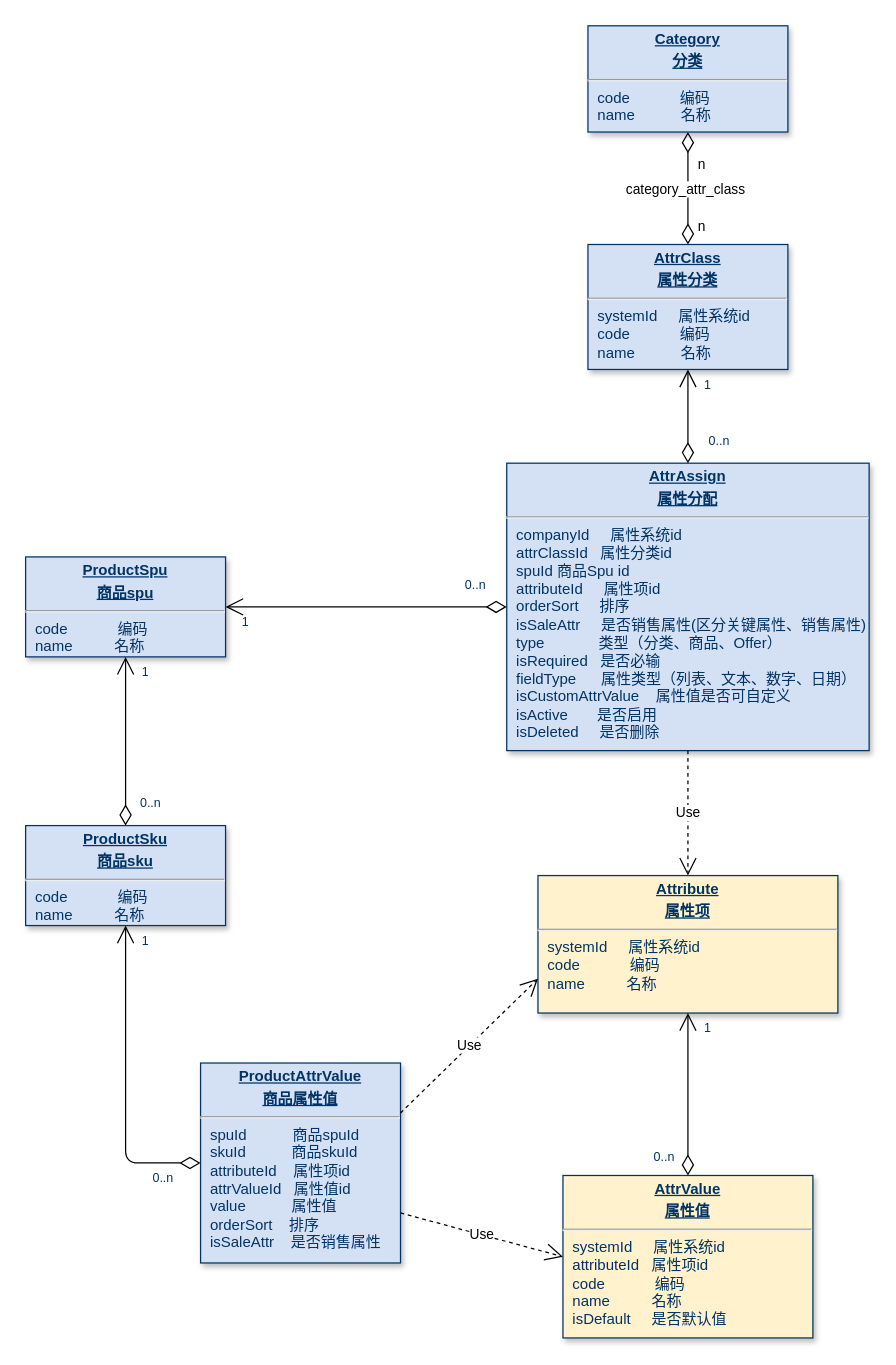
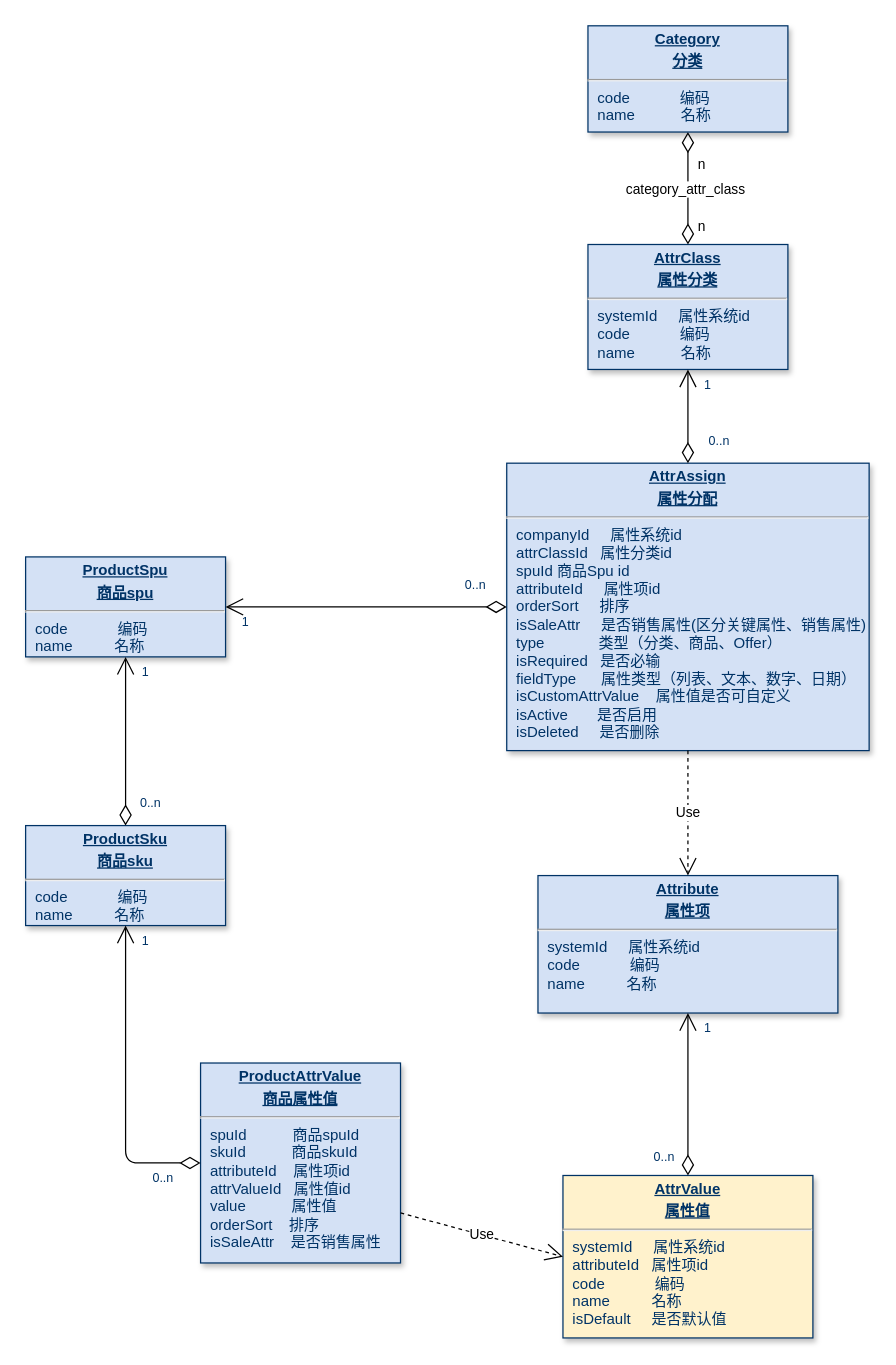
  <mxCell id="0" />
  <mxCell id="1" parent="0" />
  <mxCell id="2" value="&lt;p style=&quot;margin: 4px 0px 0px; text-align: center;&quot;&gt;&lt;b&gt;&lt;u&gt;AttrClass&lt;/u&gt;&lt;/b&gt;&lt;br&gt;&lt;/p&gt;&lt;p style=&quot;margin: 4px 0px 0px; text-align: center;&quot;&gt;&lt;b&gt;&lt;u&gt;属性分类&lt;/u&gt;&lt;/b&gt;&lt;br&gt;&lt;/p&gt;&lt;hr&gt;&lt;p style=&quot;margin: 0px; margin-left: 8px;&quot;&gt;systemId&amp;nbsp; &amp;nbsp; &amp;nbsp;属性系统id&lt;/p&gt;&lt;p style=&quot;margin: 0px; margin-left: 8px;&quot;&gt;code&amp;nbsp; &amp;nbsp; &amp;nbsp; &amp;nbsp; &amp;nbsp; &amp;nbsp; 编码&lt;br&gt;&lt;/p&gt;&lt;p style=&quot;margin: 0px; margin-left: 8px;&quot;&gt;name&amp;nbsp; &amp;nbsp; &amp;nbsp; &amp;nbsp; &amp;nbsp; &amp;nbsp;名称&lt;/p&gt;" style="verticalAlign=top;align=left;overflow=fill;fontSize=12;fontFamily=Helvetica;html=1;strokeColor=#003366;shadow=1;fillColor=#D4E1F5;fontColor=#003366" parent="1" vertex="1"><mxGeometry x="470" y="195" width="160" height="100" as="geometry" /></mxCell>
  <mxCell id="3" style="edgeStyle=orthogonalEdgeStyle;rounded=0;orthogonalLoop=1;jettySize=auto;html=1;entryX=0.5;entryY=0;entryDx=0;entryDy=0;startArrow=diamondThin;startFill=0;endArrow=diamondThin;endFill=0;jumpSize=6;targetPerimeterSpacing=0;sourcePerimeterSpacing=0;startSize=14;endSize=14;" parent="1" source="7" target="2" edge="1"><mxGeometry relative="1" as="geometry" /></mxCell>
  <mxCell id="4" value="n" style="edgeLabel;html=1;align=center;verticalAlign=middle;resizable=0;points=[];" parent="3" vertex="1" connectable="0"><mxGeometry x="0.749" y="-2" relative="1" as="geometry"><mxPoint x="12" y="-4" as="offset" /></mxGeometry></mxCell>
  <mxCell id="5" value="n" style="edgeLabel;html=1;align=center;verticalAlign=middle;resizable=0;points=[];" parent="3" vertex="1" connectable="0"><mxGeometry x="-0.666" y="-1" relative="1" as="geometry"><mxPoint x="11" y="10" as="offset" /></mxGeometry></mxCell>
  <mxCell id="6" value="category_attr_class" style="edgeLabel;html=1;align=center;verticalAlign=middle;resizable=0;points=[];" parent="3" vertex="1" connectable="0"><mxGeometry x="0.334" y="-3" relative="1" as="geometry"><mxPoint y="-15" as="offset" /></mxGeometry></mxCell>
  <mxCell id="7" value="&lt;p style=&quot;margin: 4px 0px 0px; text-align: center;&quot;&gt;&lt;b&gt;&lt;u&gt;Category&lt;/u&gt;&lt;/b&gt;&lt;/p&gt;&lt;p style=&quot;margin: 4px 0px 0px; text-align: center;&quot;&gt;&lt;b&gt;&lt;u&gt;分类&lt;/u&gt;&lt;/b&gt;&lt;br&gt;&lt;/p&gt;&lt;hr&gt;&lt;p style=&quot;margin: 0px; margin-left: 8px;&quot;&gt;&lt;span style=&quot;background-color: initial;&quot;&gt;code&amp;nbsp; &amp;nbsp; &amp;nbsp; &amp;nbsp; &amp;nbsp; &amp;nbsp; 编码&lt;/span&gt;&lt;br&gt;&lt;/p&gt;&lt;p style=&quot;margin: 0px; margin-left: 8px;&quot;&gt;name&amp;nbsp; &amp;nbsp; &amp;nbsp; &amp;nbsp; &amp;nbsp; &amp;nbsp;名称&lt;/p&gt;" style="verticalAlign=top;align=left;overflow=fill;fontSize=12;fontFamily=Helvetica;html=1;strokeColor=#003366;shadow=1;fillColor=#D4E1F5;fontColor=#003366" parent="1" vertex="1"><mxGeometry x="470" y="20" width="160" height="85" as="geometry" /></mxCell>
  <mxCell id="8" value="&lt;p style=&quot;margin: 4px 0px 0px; text-align: center;&quot;&gt;&lt;b&gt;&lt;u&gt;AttrAssign&lt;/u&gt;&lt;/b&gt;&lt;br&gt;&lt;/p&gt;&lt;p style=&quot;margin: 4px 0px 0px; text-align: center;&quot;&gt;&lt;b&gt;&lt;u&gt;属性分配&lt;/u&gt;&lt;/b&gt;&lt;br&gt;&lt;/p&gt;&lt;hr&gt;&lt;p style=&quot;margin: 0px; margin-left: 8px;&quot;&gt;companyId&amp;nbsp; &amp;nbsp; &amp;nbsp;属性系统id&lt;/p&gt;&lt;p style=&quot;margin: 0px; margin-left: 8px;&quot;&gt;attrClassId&amp;nbsp; &amp;nbsp;属性分类id&lt;br&gt;&lt;/p&gt;&lt;p style=&quot;margin: 0px; margin-left: 8px;&quot;&gt;spuId 商品Spu id&lt;/p&gt;&lt;p style=&quot;margin: 0px; margin-left: 8px;&quot;&gt;attributeId&amp;nbsp; &amp;nbsp; &amp;nbsp;属性项id&lt;/p&gt;&lt;p style=&quot;margin: 0px; margin-left: 8px;&quot;&gt;orderSort&amp;nbsp; &amp;nbsp; &amp;nbsp;排序&lt;br&gt;&lt;/p&gt;&lt;p style=&quot;margin: 0px; margin-left: 8px;&quot;&gt;isSaleAttr&amp;nbsp; &amp;nbsp; &amp;nbsp;是否销售属性(区分关键属性、销售属性)&lt;br&gt;&lt;/p&gt;&lt;p style=&quot;margin: 0px; margin-left: 8px;&quot;&gt;type&amp;nbsp; &amp;nbsp; &amp;nbsp; &amp;nbsp; &amp;nbsp; &amp;nbsp; &amp;nbsp;类型（分类、商品、Offer）&lt;br&gt;&lt;/p&gt;&lt;p style=&quot;margin: 0px; margin-left: 8px;&quot;&gt;isRequired&amp;nbsp; &amp;nbsp;是否必输&lt;br&gt;&lt;/p&gt;&lt;p style=&quot;margin: 0px; margin-left: 8px;&quot;&gt;fieldType&amp;nbsp; &amp;nbsp; &amp;nbsp; 属性类型（列表、文本、数字、日期）&lt;/p&gt;&lt;p style=&quot;margin: 0px; margin-left: 8px;&quot;&gt;isCustomAttrValue&amp;nbsp; &amp;nbsp; 属性值是否可自定义&lt;br&gt;&lt;/p&gt;&lt;p style=&quot;margin: 0px; margin-left: 8px;&quot;&gt;isActive&amp;nbsp; &amp;nbsp; &amp;nbsp; &amp;nbsp;是否启用&lt;/p&gt;&lt;p style=&quot;margin: 0px; margin-left: 8px;&quot;&gt;isDeleted&amp;nbsp; &amp;nbsp; &amp;nbsp;是否删除&lt;/p&gt;" style="verticalAlign=top;align=left;overflow=fill;fontSize=12;fontFamily=Helvetica;html=1;strokeColor=#003366;shadow=1;fillColor=#D4E1F5;fontColor=#003366" parent="1" vertex="1"><mxGeometry x="405" y="370" width="290" height="230" as="geometry" /></mxCell>
  <mxCell id="9" value="" style="endArrow=open;endSize=12;startArrow=diamondThin;startSize=14;startFill=0;edgeStyle=orthogonalEdgeStyle;exitX=0.5;exitY=0;exitDx=0;exitDy=0;" parent="1" source="8" target="2" edge="1"><mxGeometry x="439.36" y="-578.84" as="geometry"><mxPoint x="760" y="-55" as="sourcePoint" /><mxPoint x="910" y="-55" as="targetPoint" /></mxGeometry></mxCell>
  <mxCell id="10" value="0..n" style="resizable=0;align=left;verticalAlign=top;labelBackgroundColor=#ffffff;fontSize=10;strokeColor=#003366;shadow=1;fillColor=#D4E1F5;fontColor=#003366" parent="9" connectable="0" vertex="1"><mxGeometry x="-1" relative="1" as="geometry"><mxPoint x="15" y="-30" as="offset" /></mxGeometry></mxCell>
  <mxCell id="11" value="1" style="resizable=0;align=right;verticalAlign=top;labelBackgroundColor=#ffffff;fontSize=10;strokeColor=#003366;shadow=1;fillColor=#D4E1F5;fontColor=#003366" parent="9" connectable="0" vertex="1"><mxGeometry x="1" relative="1" as="geometry"><mxPoint x="20" as="offset" /></mxGeometry></mxCell>
- <mxCell id="12" value="&lt;p style=&quot;margin: 4px 0px 0px; text-align: center;&quot;&gt;&lt;b&gt;&lt;u&gt;Attribute&lt;/u&gt;&lt;/b&gt;&lt;br&gt;&lt;/p&gt;&lt;p style=&quot;margin: 4px 0px 0px; text-align: center;&quot;&gt;&lt;b&gt;&lt;u&gt;属性项&lt;/u&gt;&lt;/b&gt;&lt;br&gt;&lt;/p&gt;&lt;hr&gt;&lt;p style=&quot;margin: 0px; margin-left: 8px;&quot;&gt;systemId&amp;nbsp; &amp;nbsp; &amp;nbsp;属性系统id&lt;/p&gt;&lt;p style=&quot;margin: 0px; margin-left: 8px;&quot;&gt;code&amp;nbsp; &amp;nbsp; &amp;nbsp; &amp;nbsp; &amp;nbsp; &amp;nbsp; 编码&lt;/p&gt;&lt;p style=&quot;margin: 0px; margin-left: 8px;&quot;&gt;name&amp;nbsp; &amp;nbsp; &amp;nbsp; &amp;nbsp; &amp;nbsp; 名称&lt;br&gt;&lt;/p&gt;" style="verticalAlign=top;align=left;overflow=fill;fontSize=12;fontFamily=Helvetica;html=1;strokeColor=#003366;shadow=1;fillColor=#fff2cc;fontColor=#003366;" parent="1" vertex="1"><mxGeometry x="430" y="700" width="240" height="110" as="geometry" /></mxCell>
+ <mxCell id="12" value="&lt;p style=&quot;margin: 4px 0px 0px; text-align: center;&quot;&gt;&lt;b&gt;&lt;u&gt;Attribute&lt;/u&gt;&lt;/b&gt;&lt;br&gt;&lt;/p&gt;&lt;p style=&quot;margin: 4px 0px 0px; text-align: center;&quot;&gt;&lt;b&gt;&lt;u&gt;属性项&lt;/u&gt;&lt;/b&gt;&lt;br&gt;&lt;/p&gt;&lt;hr&gt;&lt;p style=&quot;margin: 0px; margin-left: 8px;&quot;&gt;systemId&amp;nbsp; &amp;nbsp; &amp;nbsp;属性系统id&lt;/p&gt;&lt;p style=&quot;margin: 0px; margin-left: 8px;&quot;&gt;code&amp;nbsp; &amp;nbsp; &amp;nbsp; &amp;nbsp; &amp;nbsp; &amp;nbsp; 编码&lt;/p&gt;&lt;p style=&quot;margin: 0px; margin-left: 8px;&quot;&gt;name&amp;nbsp; &amp;nbsp; &amp;nbsp; &amp;nbsp; &amp;nbsp; 名称&lt;br&gt;&lt;/p&gt;" style="verticalAlign=top;align=left;overflow=fill;fontSize=12;fontFamily=Helvetica;html=1;strokeColor=#003366;shadow=1;fillColor=#D4E1F5;fontColor=#003366" parent="1" vertex="1"><mxGeometry x="430" y="700" width="240" height="110" as="geometry" /></mxCell>
  <mxCell id="13" value="Use" style="endArrow=open;endSize=12;dashed=1;html=1;rounded=0;sourcePerimeterSpacing=0;targetPerimeterSpacing=0;jumpSize=6;entryX=0.5;entryY=0;entryDx=0;entryDy=0;exitX=0.5;exitY=1;exitDx=0;exitDy=0;" parent="1" source="8" target="12" edge="1"><mxGeometry width="160" relative="1" as="geometry"><mxPoint x="1030" y="135" as="sourcePoint" /><mxPoint x="1190" y="135" as="targetPoint" /></mxGeometry></mxCell>
  <mxCell id="14" value="&lt;p style=&quot;margin: 4px 0px 0px; text-align: center;&quot;&gt;&lt;b&gt;&lt;u&gt;AttrValue&lt;/u&gt;&lt;/b&gt;&lt;br&gt;&lt;/p&gt;&lt;p style=&quot;margin: 4px 0px 0px; text-align: center;&quot;&gt;&lt;b&gt;&lt;u&gt;属性值&lt;/u&gt;&lt;/b&gt;&lt;br&gt;&lt;/p&gt;&lt;hr&gt;&lt;p style=&quot;margin: 0px; margin-left: 8px;&quot;&gt;systemId&amp;nbsp; &amp;nbsp; &amp;nbsp;属性系统id&lt;/p&gt;&lt;p style=&quot;margin: 0px; margin-left: 8px;&quot;&gt;attributeId&amp;nbsp; &amp;nbsp;属性项id&lt;br&gt;&lt;/p&gt;&lt;p style=&quot;margin: 0px; margin-left: 8px;&quot;&gt;code&amp;nbsp; &amp;nbsp; &amp;nbsp; &amp;nbsp; &amp;nbsp; &amp;nbsp; 编码&lt;/p&gt;&lt;p style=&quot;margin: 0px; margin-left: 8px;&quot;&gt;name&amp;nbsp; &amp;nbsp; &amp;nbsp; &amp;nbsp; &amp;nbsp; 名称&lt;br&gt;&lt;/p&gt;&lt;p style=&quot;margin: 0px; margin-left: 8px;&quot;&gt;isDefault&amp;nbsp; &amp;nbsp; &amp;nbsp;是否默认值&lt;/p&gt;" style="verticalAlign=top;align=left;overflow=fill;fontSize=12;fontFamily=Helvetica;html=1;strokeColor=#003366;shadow=1;fillColor=#fff2cc;fontColor=#003366;" parent="1" vertex="1"><mxGeometry x="450" y="940" width="200" height="130" as="geometry" /></mxCell>
  <mxCell id="15" value="" style="endArrow=open;endSize=12;startArrow=diamondThin;startSize=14;startFill=0;edgeStyle=orthogonalEdgeStyle;exitX=0.5;exitY=0;exitDx=0;exitDy=0;entryX=0.5;entryY=1;entryDx=0;entryDy=0;" parent="1" source="14" target="12" edge="1"><mxGeometry x="449.36" y="-568.84" as="geometry"><mxPoint x="790" y="255" as="sourcePoint" /><mxPoint x="640" y="255" as="targetPoint" /></mxGeometry></mxCell>
  <mxCell id="16" value="0..n" style="resizable=0;align=left;verticalAlign=top;labelBackgroundColor=#ffffff;fontSize=10;strokeColor=#003366;shadow=1;fillColor=#D4E1F5;fontColor=#003366" parent="15" connectable="0" vertex="1"><mxGeometry x="-1" relative="1" as="geometry"><mxPoint x="-29" y="-27" as="offset" /></mxGeometry></mxCell>
  <mxCell id="17" value="1" style="resizable=0;align=right;verticalAlign=top;labelBackgroundColor=#ffffff;fontSize=10;strokeColor=#003366;shadow=1;fillColor=#D4E1F5;fontColor=#003366" parent="15" connectable="0" vertex="1"><mxGeometry x="1" relative="1" as="geometry"><mxPoint x="20" as="offset" /></mxGeometry></mxCell>
  <mxCell id="18" value="&lt;p style=&quot;margin: 4px 0px 0px; text-align: center;&quot;&gt;&lt;b&gt;&lt;u&gt;ProductAttrValue&lt;/u&gt;&lt;/b&gt;&lt;/p&gt;&lt;p style=&quot;margin: 4px 0px 0px; text-align: center;&quot;&gt;&lt;u style=&quot;&quot;&gt;&lt;b&gt;商品属性值&lt;/b&gt;&lt;br&gt;&lt;/u&gt;&lt;/p&gt;&lt;hr&gt;&lt;p style=&quot;margin: 0px; margin-left: 8px;&quot;&gt;&lt;span style=&quot;background-color: initial;&quot;&gt;spuId&amp;nbsp; &amp;nbsp; &amp;nbsp; &amp;nbsp; &amp;nbsp; &amp;nbsp;商品spuId&lt;/span&gt;&lt;br&gt;&lt;/p&gt;&lt;p style=&quot;margin: 0px; margin-left: 8px;&quot;&gt;skuId&amp;nbsp; &amp;nbsp; &amp;nbsp; &amp;nbsp; &amp;nbsp; &amp;nbsp;商品skuId&lt;/p&gt;&lt;p style=&quot;margin: 0px; margin-left: 8px;&quot;&gt;attributeId&amp;nbsp; &amp;nbsp; 属性项id&lt;br&gt;&lt;/p&gt;&lt;p style=&quot;margin: 0px; margin-left: 8px;&quot;&gt;attrValueId&amp;nbsp; &amp;nbsp;属性值id&lt;br&gt;&lt;/p&gt;&lt;p style=&quot;margin: 0px; margin-left: 8px;&quot;&gt;value&amp;nbsp; &amp;nbsp; &amp;nbsp; &amp;nbsp; &amp;nbsp; &amp;nbsp;属性值&lt;br&gt;&lt;/p&gt;&lt;p style=&quot;margin: 0px; margin-left: 8px;&quot;&gt;orderSort&amp;nbsp; &amp;nbsp; 排序&lt;br&gt;&lt;/p&gt;&lt;p style=&quot;margin: 0px; margin-left: 8px;&quot;&gt;isSaleAttr&amp;nbsp; &amp;nbsp; 是否销售属性&lt;br&gt;&lt;/p&gt;" style="verticalAlign=top;align=left;overflow=fill;fontSize=12;fontFamily=Helvetica;html=1;strokeColor=#003366;shadow=1;fillColor=#D4E1F5;fontColor=#003366" parent="1" vertex="1"><mxGeometry x="160" y="850" width="160" height="160" as="geometry" /></mxCell>
- <mxCell id="19" value="Use" style="endArrow=open;endSize=12;dashed=1;html=1;rounded=0;sourcePerimeterSpacing=0;targetPerimeterSpacing=0;jumpSize=6;exitX=1;exitY=0.25;exitDx=0;exitDy=0;entryX=0;entryY=0.75;entryDx=0;entryDy=0;" parent="1" source="18" target="12" edge="1"><mxGeometry width="160" relative="1" as="geometry"><mxPoint x="550" y="680" as="sourcePoint" /><mxPoint x="710" y="680" as="targetPoint" /></mxGeometry></mxCell>
  <mxCell id="20" value="Use" style="endArrow=open;endSize=12;dashed=1;html=1;rounded=0;sourcePerimeterSpacing=0;targetPerimeterSpacing=0;jumpSize=6;entryX=0;entryY=0.5;entryDx=0;entryDy=0;exitX=1;exitY=0.75;exitDx=0;exitDy=0;" parent="1" source="18" target="14" edge="1"><mxGeometry width="160" relative="1" as="geometry"><mxPoint x="560" y="740" as="sourcePoint" /><mxPoint x="720" y="740" as="targetPoint" /></mxGeometry></mxCell>
  <mxCell id="21" value="&lt;p style=&quot;margin: 4px 0px 0px; text-align: center;&quot;&gt;&lt;b&gt;&lt;u&gt;ProductSku&lt;/u&gt;&lt;/b&gt;&lt;/p&gt;&lt;p style=&quot;margin: 4px 0px 0px; text-align: center;&quot;&gt;&lt;u style=&quot;&quot;&gt;&lt;b&gt;商品sku&lt;/b&gt;&lt;/u&gt;&lt;/p&gt;&lt;hr&gt;&lt;p style=&quot;margin: 0px; margin-left: 8px;&quot;&gt;code&amp;nbsp; &amp;nbsp; &amp;nbsp; &amp;nbsp; &amp;nbsp; &amp;nbsp; 编码&lt;/p&gt;&lt;p style=&quot;margin: 0px; margin-left: 8px;&quot;&gt;name&amp;nbsp; &amp;nbsp; &amp;nbsp; &amp;nbsp; &amp;nbsp; 名称&lt;/p&gt;" style="verticalAlign=top;align=left;overflow=fill;fontSize=12;fontFamily=Helvetica;html=1;strokeColor=#003366;shadow=1;fillColor=#D4E1F5;fontColor=#003366" parent="1" vertex="1"><mxGeometry x="20" y="660" width="160" height="80" as="geometry" /></mxCell>
  <mxCell id="22" value="" style="endArrow=open;endSize=12;startArrow=diamondThin;startSize=14;startFill=0;edgeStyle=orthogonalEdgeStyle;exitX=0;exitY=0.5;exitDx=0;exitDy=0;entryX=0.5;entryY=1;entryDx=0;entryDy=0;" parent="1" source="18" target="21" edge="1"><mxGeometry x="39.36" y="-134.34" as="geometry"><mxPoint x="380" y="689.5" as="sourcePoint" /><mxPoint x="230" y="689.5" as="targetPoint" /></mxGeometry></mxCell>
  <mxCell id="23" value="0..n" style="resizable=0;align=left;verticalAlign=top;labelBackgroundColor=#ffffff;fontSize=10;strokeColor=#003366;shadow=1;fillColor=#D4E1F5;fontColor=#003366" parent="22" connectable="0" vertex="1"><mxGeometry x="-1" relative="1" as="geometry"><mxPoint x="-40" as="offset" /></mxGeometry></mxCell>
  <mxCell id="24" value="1" style="resizable=0;align=right;verticalAlign=top;labelBackgroundColor=#ffffff;fontSize=10;strokeColor=#003366;shadow=1;fillColor=#D4E1F5;fontColor=#003366" parent="22" connectable="0" vertex="1"><mxGeometry x="1" relative="1" as="geometry"><mxPoint x="20" as="offset" /></mxGeometry></mxCell>
  <mxCell id="25" value="&lt;p style=&quot;margin: 4px 0px 0px; text-align: center;&quot;&gt;&lt;b&gt;&lt;u&gt;ProductSpu&lt;/u&gt;&lt;/b&gt;&lt;/p&gt;&lt;p style=&quot;margin: 4px 0px 0px; text-align: center;&quot;&gt;&lt;u style=&quot;&quot;&gt;&lt;b&gt;商品spu&lt;/b&gt;&lt;/u&gt;&lt;/p&gt;&lt;hr&gt;&lt;p style=&quot;margin: 0px; margin-left: 8px;&quot;&gt;code&amp;nbsp; &amp;nbsp; &amp;nbsp; &amp;nbsp; &amp;nbsp; &amp;nbsp; 编码&lt;/p&gt;&lt;p style=&quot;margin: 0px; margin-left: 8px;&quot;&gt;name&amp;nbsp; &amp;nbsp; &amp;nbsp; &amp;nbsp; &amp;nbsp; 名称&lt;/p&gt;" style="verticalAlign=top;align=left;overflow=fill;fontSize=12;fontFamily=Helvetica;html=1;strokeColor=#003366;shadow=1;fillColor=#D4E1F5;fontColor=#003366" parent="1" vertex="1"><mxGeometry x="20" y="445" width="160" height="80" as="geometry" /></mxCell>
  <mxCell id="26" value="" style="endArrow=open;endSize=12;startArrow=diamondThin;startSize=14;startFill=0;edgeStyle=orthogonalEdgeStyle;exitX=0.5;exitY=0;exitDx=0;exitDy=0;entryX=0.5;entryY=1;entryDx=0;entryDy=0;" parent="1" source="21" target="25" edge="1"><mxGeometry x="49.36" y="-124.34" as="geometry"><mxPoint x="400" y="720" as="sourcePoint" /><mxPoint x="240" y="720" as="targetPoint" /></mxGeometry></mxCell>
  <mxCell id="27" value="0..n" style="resizable=0;align=left;verticalAlign=top;labelBackgroundColor=#ffffff;fontSize=10;strokeColor=#003366;shadow=1;fillColor=#D4E1F5;fontColor=#003366" parent="26" connectable="0" vertex="1"><mxGeometry x="-1" relative="1" as="geometry"><mxPoint x="10" y="-30" as="offset" /></mxGeometry></mxCell>
  <mxCell id="28" value="1" style="resizable=0;align=right;verticalAlign=top;labelBackgroundColor=#ffffff;fontSize=10;strokeColor=#003366;shadow=1;fillColor=#D4E1F5;fontColor=#003366" parent="26" connectable="0" vertex="1"><mxGeometry x="1" relative="1" as="geometry"><mxPoint x="20" as="offset" /></mxGeometry></mxCell>
  <mxCell id="29" value="" style="endArrow=open;endSize=12;startArrow=diamondThin;startSize=14;startFill=0;edgeStyle=orthogonalEdgeStyle;exitX=0;exitY=0.5;exitDx=0;exitDy=0;entryX=1;entryY=0.5;entryDx=0;entryDy=0;" parent="1" source="8" target="25" edge="1"><mxGeometry x="59.36" y="-114.34" as="geometry"><mxPoint x="110" y="670" as="sourcePoint" /><mxPoint x="110" y="560" as="targetPoint" /></mxGeometry></mxCell>
  <mxCell id="30" value="0..n" style="resizable=0;align=left;verticalAlign=top;labelBackgroundColor=#ffffff;fontSize=10;strokeColor=#003366;shadow=1;fillColor=#D4E1F5;fontColor=#003366" parent="29" connectable="0" vertex="1"><mxGeometry x="-1" relative="1" as="geometry"><mxPoint x="-35" y="-30" as="offset" /></mxGeometry></mxCell>
  <mxCell id="31" value="1" style="resizable=0;align=right;verticalAlign=top;labelBackgroundColor=#ffffff;fontSize=10;strokeColor=#003366;shadow=1;fillColor=#D4E1F5;fontColor=#003366" parent="29" connectable="0" vertex="1"><mxGeometry x="1" relative="1" as="geometry"><mxPoint x="20" as="offset" /></mxGeometry></mxCell>
